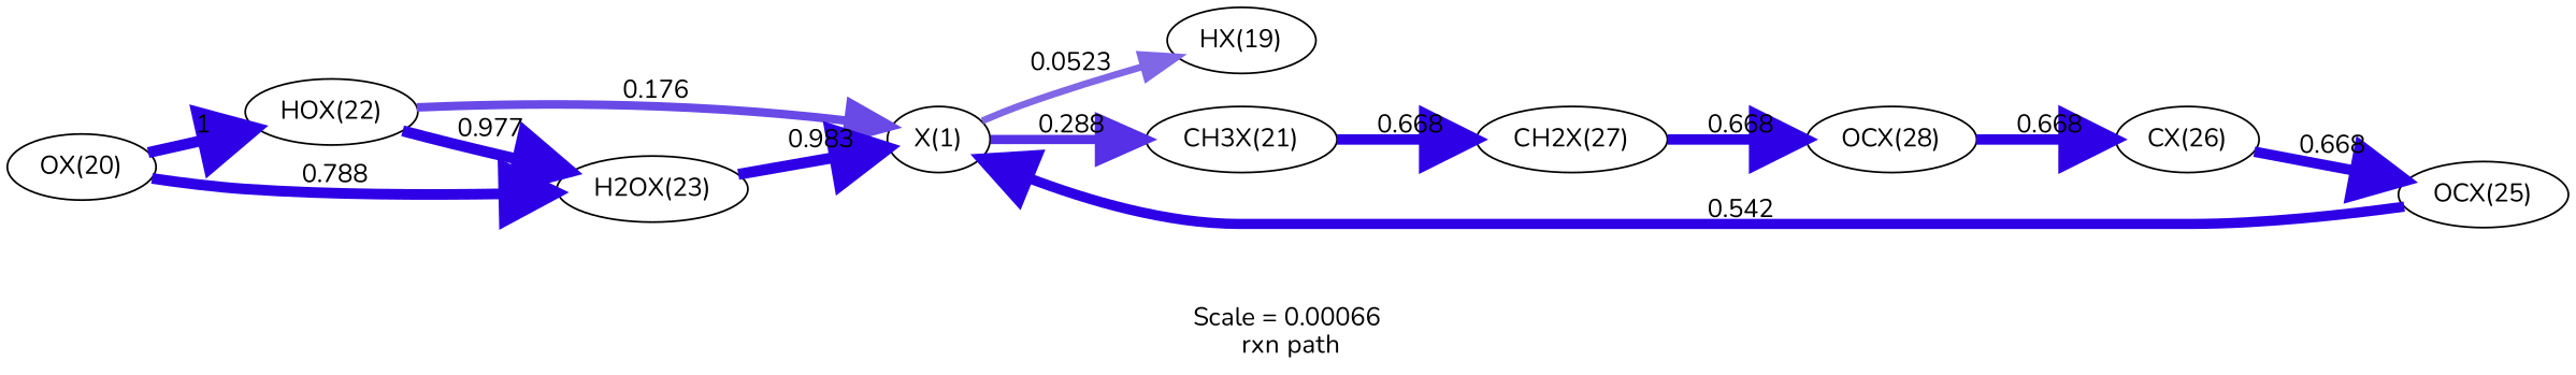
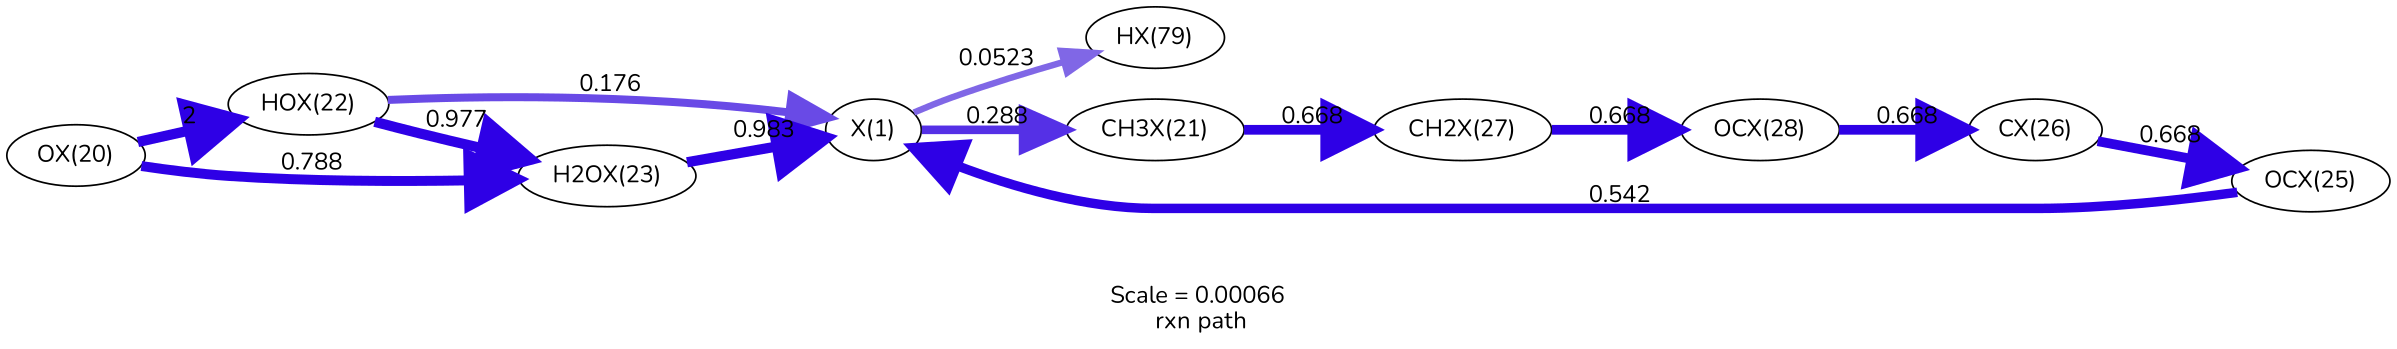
  digraph {
    fontname=Nunito
    label="Scale = 0.00066\l rxn path"
    rankdir=LR
    node [fontname=Nunito]
    edge [arrowsize=2.85 color="0.7, 1.17, 0.9" fontname=Nunito penwidth=5.7]
    n1 [label="X(1)"]
-   n2 [label="HX(19)"]
+   n2 [label="HX(79)"]
    n3 [label="CH3X(21)"]
    n4 [label="CH2X(27)"]
    n5 [label="OX(20)"]
    n6 [label="HOX(22)"]
    n7 [label="H2OX(23)"]
    n8 [label="OCX(28)"]
    n9 [label="OCX(25)"]
    n10 [label="CX(26)"]
    n1 -> n2 [arrowsize=1.89 color="0.7, 0.552, 0.9" label=" 0.0523" penwidth=3.77]
    n1 -> n3 [arrowsize=2.53 color="0.7, 0.788, 0.9" label=" 0.288" penwidth=5.06]
    n3 -> n4 [label=" 0.668"]
    n4 -> n8 [label=" 0.668"]
-   n5 -> n6 [arrowsize=3 color="0.7, 1.5, 0.9" label=" 1" penwidth=6]
+   n5 -> n6 [arrowsize=3 color="0.7, 1.5, 0.9" label=" 2" penwidth=6]
    n5 -> n7 [arrowsize=2.91 color="0.7, 1.29, 0.9" label=" 0.788" penwidth=5.82]
    n6 -> n1 [arrowsize=2.34 color="0.7, 0.676, 0.9" label=" 0.176" penwidth=4.69]
    n6 -> n7 [arrowsize=2.99 color="0.7, 1.48, 0.9" label=" 0.977" penwidth=5.98]
    n7 -> n1 [arrowsize=2.99 color="0.7, 1.48, 0.9" label=" 0.983" penwidth=5.99]
    n8 -> n10 [label=" 0.668"]
    n9 -> n1 [arrowsize=2.77 color="0.7, 1.04, 0.9" label=" 0.542" penwidth=5.54]
    n10 -> n9 [label=" 0.668"]
  }
